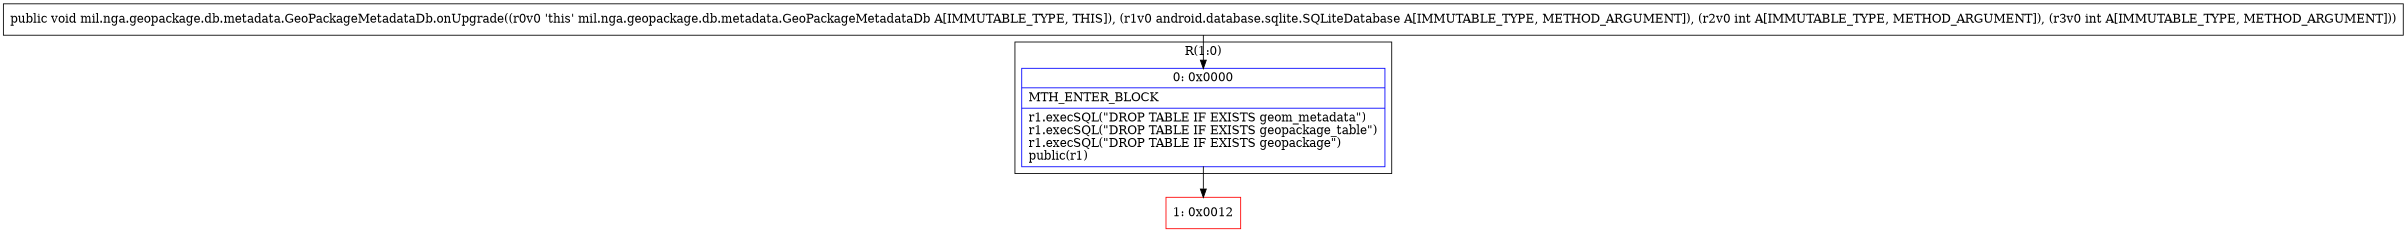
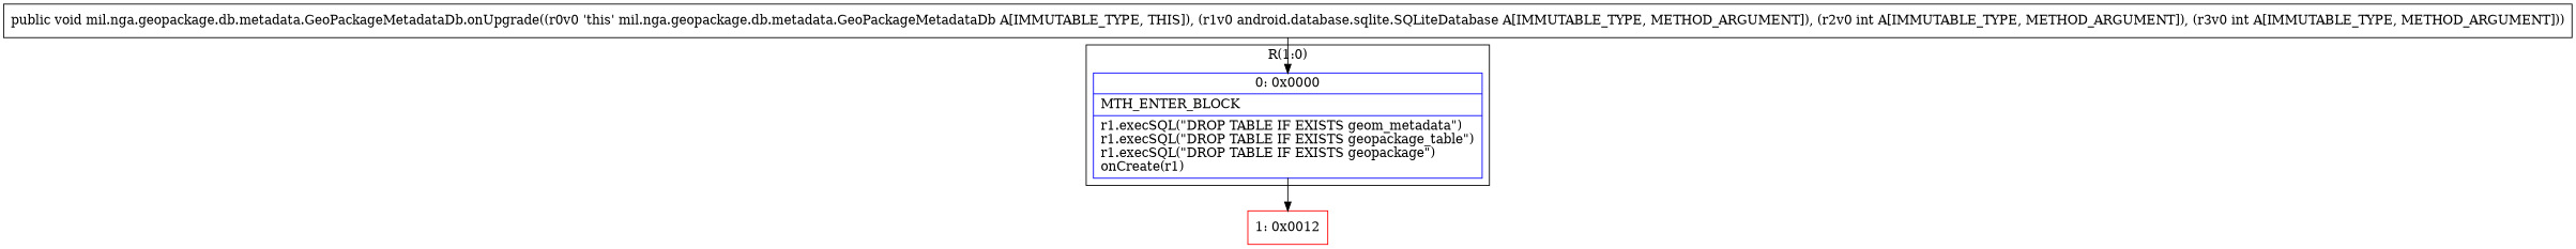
  digraph {
    node [shape=record]
-   n1 [color=blue label="{0\:\ 0x0000|MTH_ENTER_BLOCK\l|r1.execSQL(\"DROP TABLE IF EXISTS geom_metadata\")\lr1.execSQL(\"DROP TABLE IF EXISTS geopackage_table\")\lr1.execSQL(\"DROP TABLE IF EXISTS geopackage\")\lpublic(r1)\l}"]
+   n1 [color=blue label="{0\:\ 0x0000|MTH_ENTER_BLOCK\l|r1.execSQL(\"DROP TABLE IF EXISTS geom_metadata\")\lr1.execSQL(\"DROP TABLE IF EXISTS geopackage_table\")\lr1.execSQL(\"DROP TABLE IF EXISTS geopackage\")\lonCreate(r1)\l}"]
    n2 [color=red label="{1\:\ 0x0012}"]
    n3 [label="{public void mil.nga.geopackage.db.metadata.GeoPackageMetadataDb.onUpgrade((r0v0 'this' mil.nga.geopackage.db.metadata.GeoPackageMetadataDb A[IMMUTABLE_TYPE, THIS]), (r1v0 android.database.sqlite.SQLiteDatabase A[IMMUTABLE_TYPE, METHOD_ARGUMENT]), (r2v0 int A[IMMUTABLE_TYPE, METHOD_ARGUMENT]), (r3v0 int A[IMMUTABLE_TYPE, METHOD_ARGUMENT])) }"]
    subgraph cluster_1 {
      label="R(1:0)"
      n1
    }
    n1 -> n2
    n3 -> n1
  }
